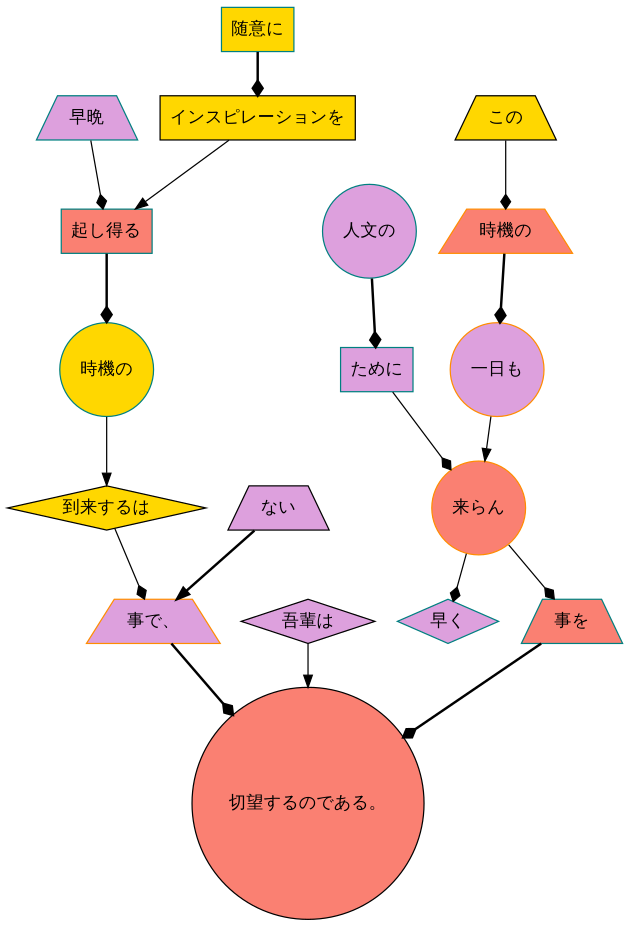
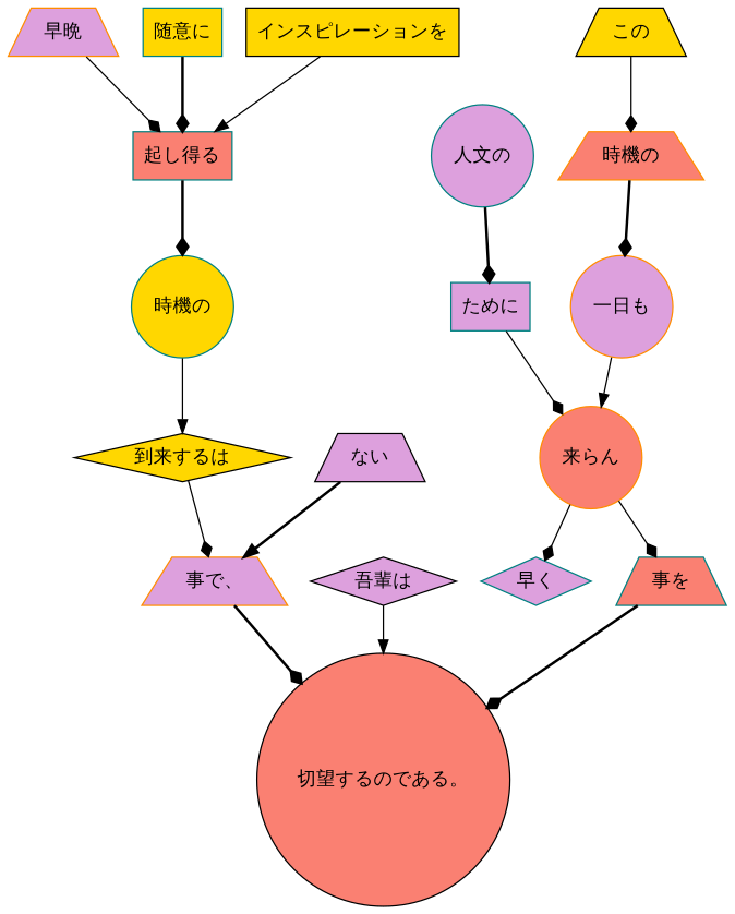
  digraph {
    node [color=teal fillcolor=plum shape=trapezium style=filled]
    edge [arrowhead=diamond style=solid]
-   n1 [label="早晩"]
+   n1 [color=darkorange label="早晩"]
    n2 [fillcolor=salmon label="起し得る" shape=box]
    n3 [fillcolor=gold label="時機の" shape=circle]
    n4 [fillcolor=gold label="随意に" shape=box]
    n5 [color=black fillcolor=gold label="インスピレーションを" shape=box]
    n6 [color=black fillcolor=gold label="到来するは" shape=diamond]
    n7 [color=darkorange label="事で、"]
    n8 [color=black fillcolor=salmon label="切望するのである。" shape=circle]
    n9 [color=black label="ない"]
    n10 [color=black label="吾輩は" shape=diamond]
    n11 [label="人文の" shape=circle]
    n12 [label="ために" shape=box]
    n13 [color=darkorange fillcolor=salmon label="来らん" shape=circle]
    n14 [label="早く" shape=diamond]
    n15 [fillcolor=salmon label="事を"]
    n16 [color=black fillcolor=gold label="この"]
    n17 [color=darkorange fillcolor=salmon label="時機の"]
    n18 [color=darkorange label="一日も" shape=circle]
    n1 -> n2
    n2 -> n3 [style=bold]
    n3 -> n6 [arrowhead=normal]
-   n4 -> n5 [style=bold]
+   n4 -> n2 [style=bold]
    n5 -> n2 [arrowhead=normal]
    n6 -> n7
    n7 -> n8 [style=bold]
    n9 -> n7 [arrowhead=normal style=bold]
    n10 -> n8 [arrowhead=normal]
    n11 -> n12 [style=bold]
    n12 -> n13
    n13 -> n14
    n13 -> n15
    n15 -> n8 [style=bold]
    n16 -> n17
    n17 -> n18 [style=bold]
    n18 -> n13 [arrowhead=normal]
  }
